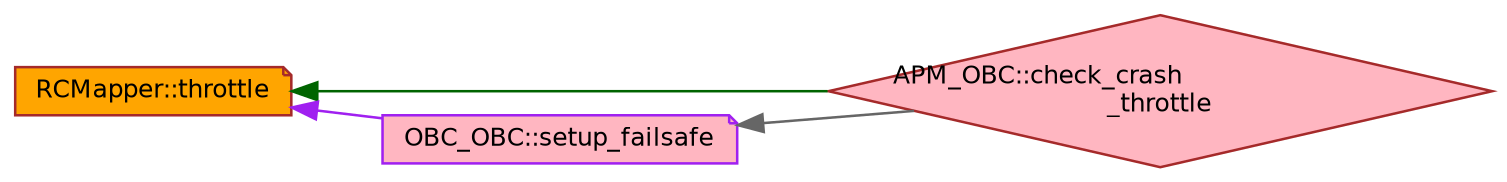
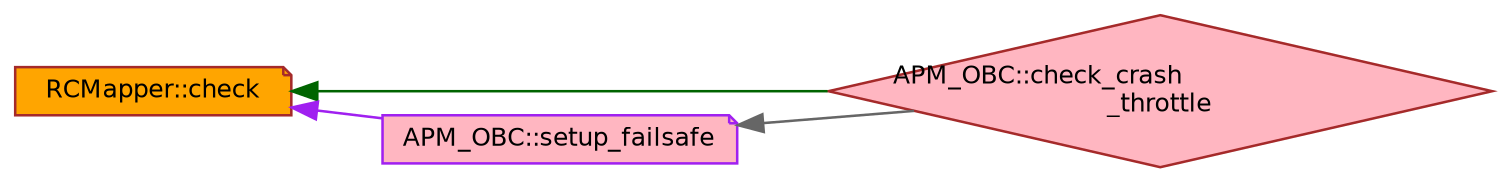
  digraph {
    rankdir=LR
    node [color=brown fillcolor=lightpink fontname=Helvetica fontsize=10 shape=note style=filled]
    edge [dir=back fontname=Helvetica fontsize=10 labelfontname=Helvetica labelfontsize=10 style=solid]
-   n1 [fillcolor=orange fontcolor=black height=0.2 label="RCMapper::throttle" width=0.4]
+   n1 [fillcolor=orange fontcolor=black height=0.2 label="RCMapper::check" width=0.4]
    n2 [height=0.2 label="APM_OBC::check_crash\l_throttle" shape=diamond width=0.4]
-   n3 [color=purple height=0.2 label="OBC_OBC::setup_failsafe" width=0.4]
+   n3 [color=purple height=0.2 label="APM_OBC::setup_failsafe" width=0.4]
    n1 -> n2 [color=darkgreen]
    n1 -> n3 [color=purple]
    n3 -> n2 [color=gray40]
  }
